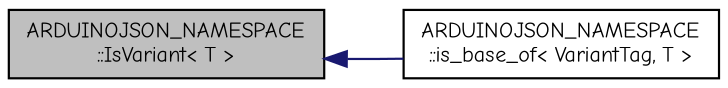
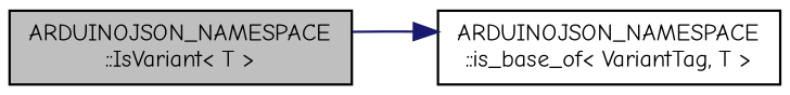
  digraph {
    rankdir=LR
    fontname="Comic Neue"
    node [color=black fontname="Comic Neue" fontsize=10 shape=record style=filled]
    n1 [fillcolor=grey75 fontcolor=black height=0.2 label="ARDUINOJSON_NAMESPACE\l::IsVariant\< T \>" width=0.4]
    n2 [fillcolor=white height=0.2 label="ARDUINOJSON_NAMESPACE\l::is_base_of\< VariantTag, T \>" width=0.4]
-   n1 -> n2 [color=midnightblue dir=back fontname="Comic Neue" fontsize=10 labelfontname=Helvetica labelfontsize=10 style=solid]
+   n2 -> n1 [color=midnightblue dir=back fontname="Comic Neue" fontsize=10 labelfontname=Helvetica labelfontsize=10 style=solid]
  }
